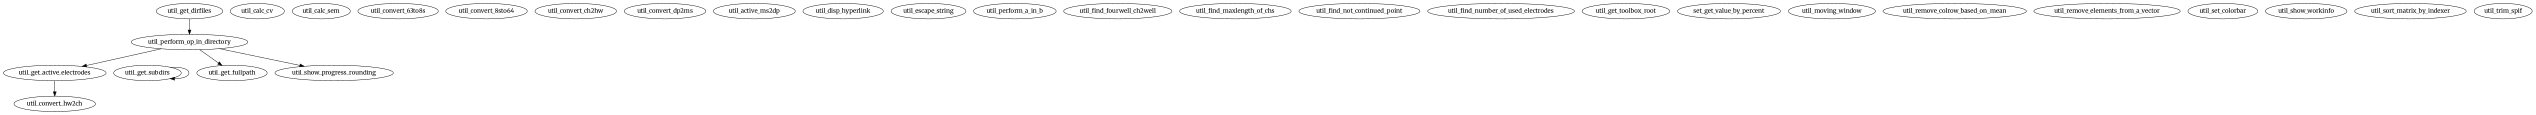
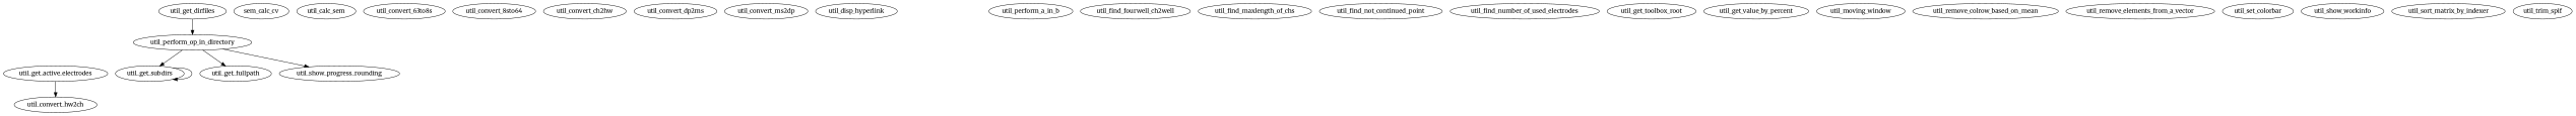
  digraph {
    fontname=Merriweather
    node [fontname=Merriweather]
    edge [fontname=Merriweather]
    util_get_active_electrodes
    util_convert_hw2ch
    util_get_subdirs
    util_perform_op_in_directory
    util_get_fullpath
    util_show_progress_rounding
    util_get_dirfiles
-   util_calc_cv
+   util_calc_cv [label=sem_calc_cv]
    util_calc_sem
    n10 [label=util_convert_63to8s]
    util_convert_8sto64
    util_convert_ch2hw
    util_convert_dp2ms
-   util_convert_ms2dp [label=util_active_ms2dp]
+   util_convert_ms2dp
    util_disp_hyperlink
-   util_escape_string
    n17 [label=util_perform_a_in_b]
    util_find_fourwell_ch2well
    util_find_maxlength_of_chs
    util_find_not_continued_point
    util_find_number_of_used_electrodes
    util_get_toolbox_root
-   util_get_value_by_percent [label=set_get_value_by_percent]
+   util_get_value_by_percent
    util_moving_window
    util_remove_colrow_based_on_mean
    util_remove_elements_from_a_vector
    util_set_colorbar
    util_show_workinfo
    util_sort_matrix_by_indexer
    util_trim_spif
    util_get_active_electrodes -> util_convert_hw2ch
    util_get_subdirs -> util_get_subdirs
-   util_perform_op_in_directory -> util_get_active_electrodes
+   util_perform_op_in_directory -> util_get_subdirs
    util_perform_op_in_directory -> util_get_fullpath
    util_perform_op_in_directory -> util_show_progress_rounding
    util_get_dirfiles -> util_perform_op_in_directory
  }
